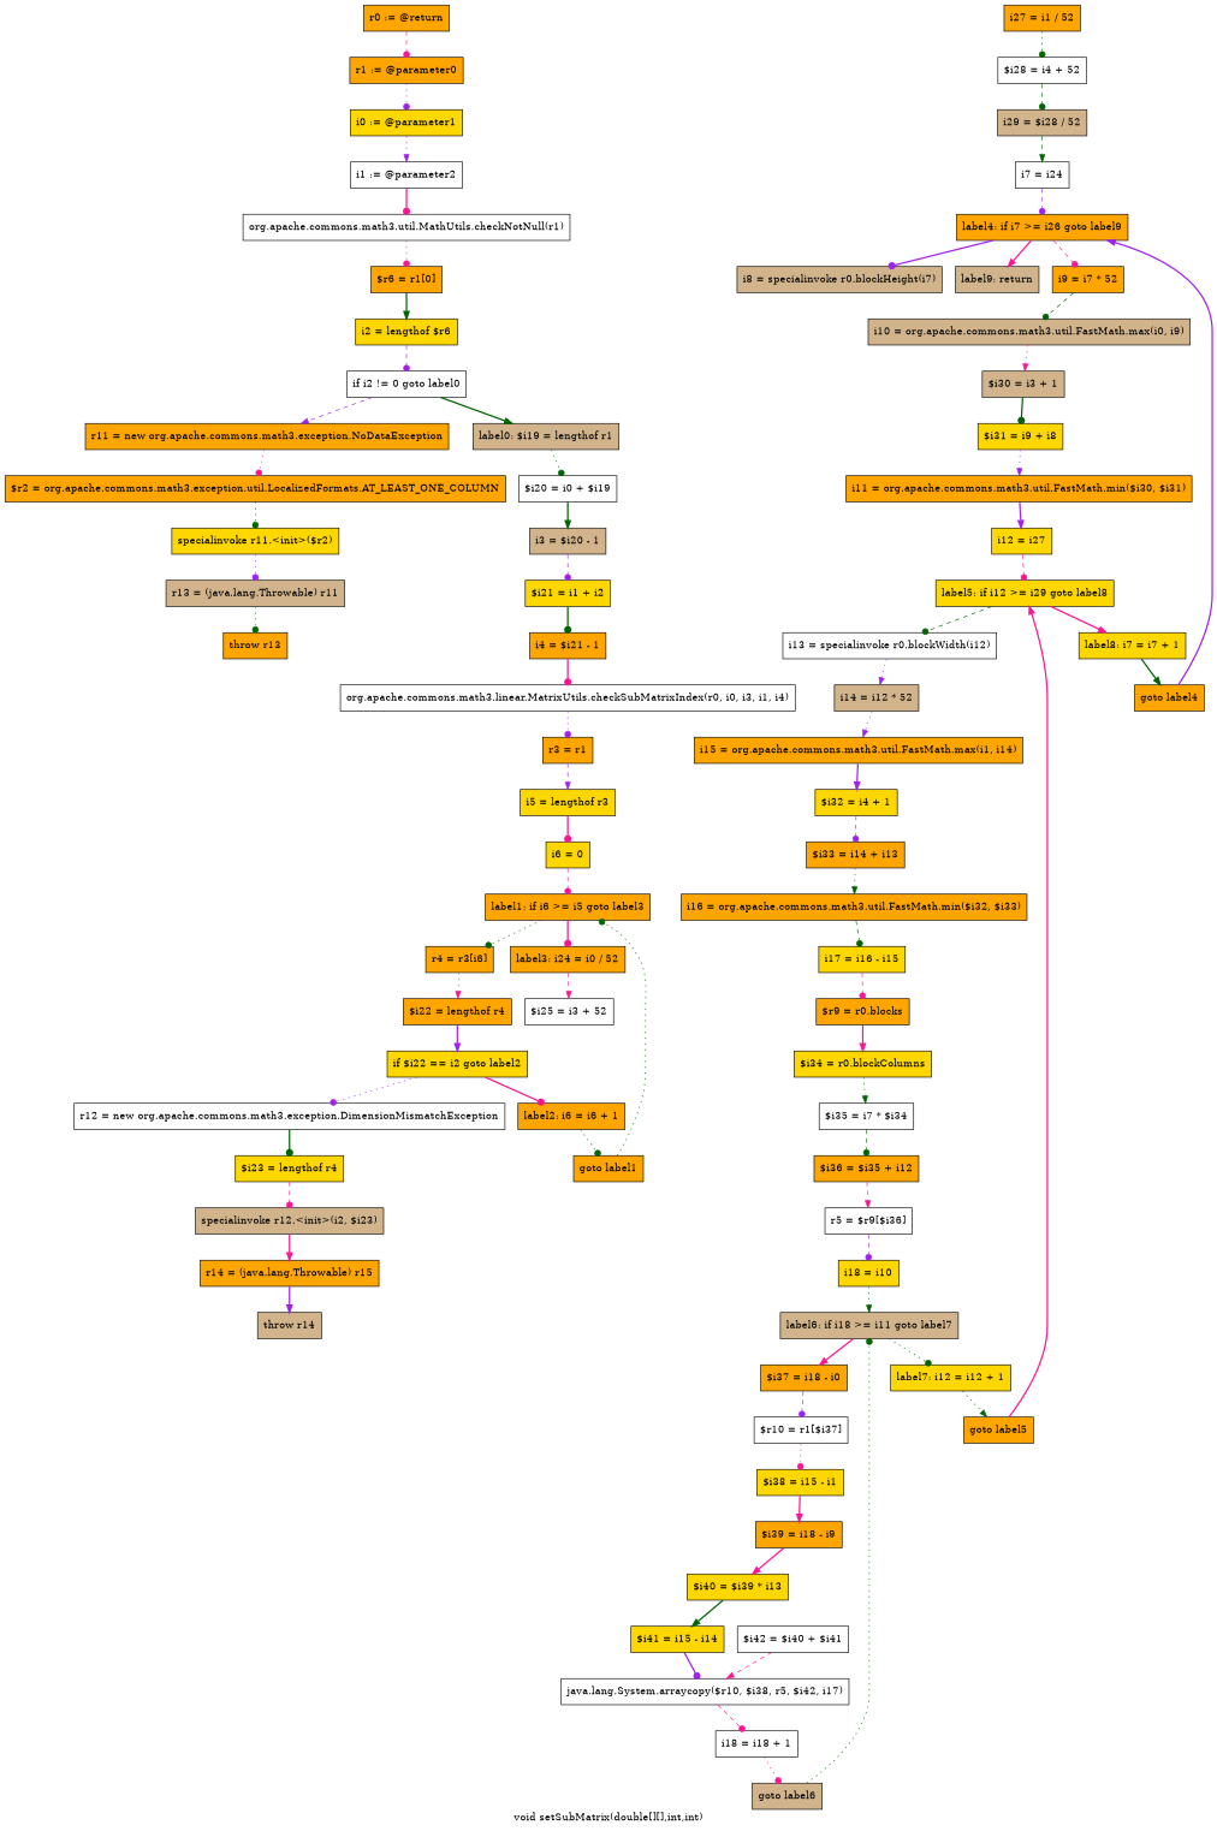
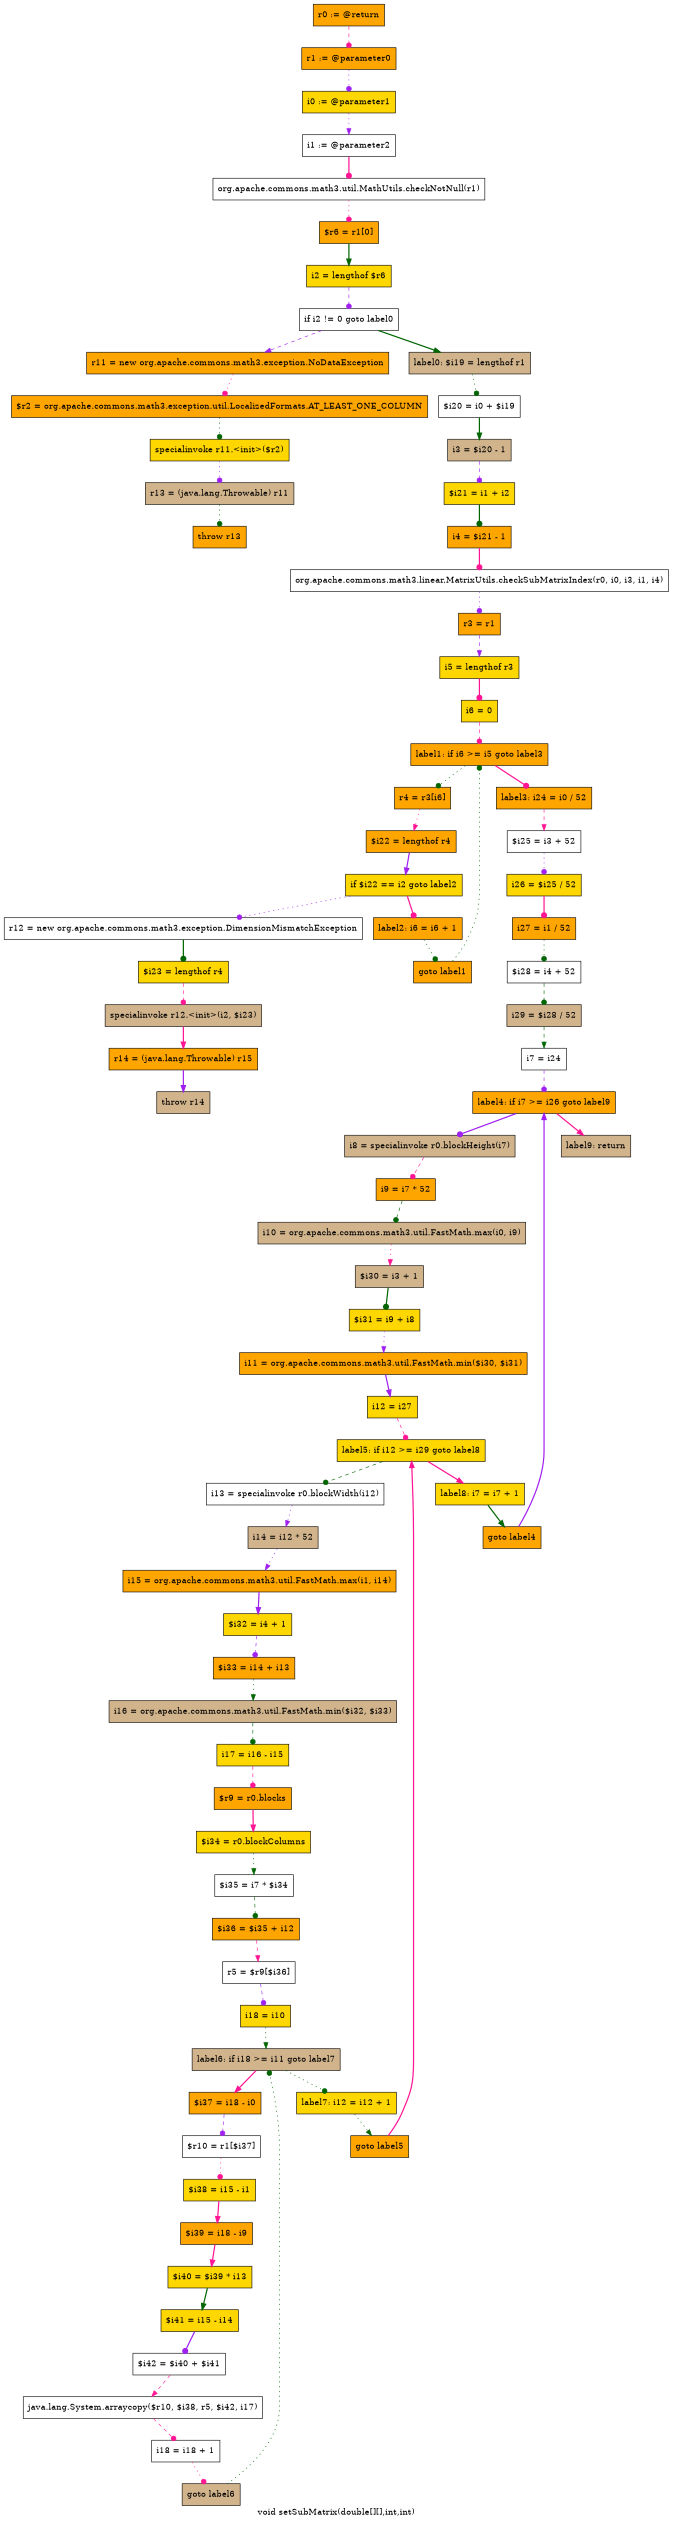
  digraph {
    fontname="DejaVu Serif"
    label="void setSubMatrix(double[][],int,int)"
    node [fillcolor=orange fontname="DejaVu Serif" shape=box style=filled]
    edge [arrowhead=dot color=deeppink fontname="DejaVu Serif" style=bold]
    n1 [label="r0 := @return"]
    n2 [label="r1 := @parameter0"]
    n3 [fillcolor=gold label="i0 := @parameter1"]
    n4 [fillcolor=white label="i1 := @parameter2"]
    n5 [fillcolor=white label="org.apache.commons.math3.util.MathUtils.checkNotNull(r1)"]
    n6 [label="$r6 = r1[0]"]
    n7 [fillcolor=gold label="i2 = lengthof $r6"]
    n8 [fillcolor=white label="if i2 != 0 goto label0"]
    n9 [label="r11 = new org.apache.commons.math3.exception.NoDataException"]
    n10 [fillcolor=tan label="label0: $i19 = lengthof r1"]
    n11 [label="$r2 = org.apache.commons.math3.exception.util.LocalizedFormats.AT_LEAST_ONE_COLUMN"]
    n12 [fillcolor=white label="$i20 = i0 + $i19"]
    n13 [fillcolor=gold label="specialinvoke r11.<init>($r2)"]
    n14 [fillcolor=tan label="i3 = $i20 - 1"]
    n15 [fillcolor=tan label="r13 = (java.lang.Throwable) r11"]
    n16 [label="throw r13"]
    n17 [fillcolor=gold label="$i21 = i1 + i2"]
    n18 [label="i4 = $i21 - 1"]
    n19 [fillcolor=white label="org.apache.commons.math3.linear.MatrixUtils.checkSubMatrixIndex(r0, i0, i3, i1, i4)"]
    n20 [label="r3 = r1"]
    n21 [fillcolor=gold label="i5 = lengthof r3"]
    n22 [fillcolor=gold label="i6 = 0"]
    n23 [label="label1: if i6 >= i5 goto label3"]
    n24 [label="r4 = r3[i6]"]
    n25 [label="label3: i24 = i0 / 52"]
    n26 [label="$i22 = lengthof r4"]
    n27 [fillcolor=white label="$i25 = i3 + 52"]
    n28 [fillcolor=gold label="if $i22 == i2 goto label2"]
+   n29 [fillcolor=gold label="i26 = $i25 / 52"]
    n30 [fillcolor=white label="r12 = new org.apache.commons.math3.exception.DimensionMismatchException"]
    n31 [label="label2: i6 = i6 + 1"]
    n32 [fillcolor=gold label="$i23 = lengthof r4"]
    n33 [label="goto label1"]
    n34 [fillcolor=tan label="specialinvoke r12.<init>(i2, $i23)"]
    n35 [label="r14 = (java.lang.Throwable) r15"]
    n36 [fillcolor=tan label="throw r14"]
    n37 [label="i27 = i1 / 52"]
    n38 [fillcolor=white label="$i28 = i4 + 52"]
    n39 [fillcolor=tan label="i29 = $i28 / 52"]
    n40 [fillcolor=white label="i7 = i24"]
    n41 [label="label4: if i7 >= i26 goto label9"]
    n42 [fillcolor=tan label="i8 = specialinvoke r0.blockHeight(i7)"]
    n43 [fillcolor=tan label="label9: return"]
    n44 [label="i9 = i7 * 52"]
    n45 [fillcolor=tan label="i10 = org.apache.commons.math3.util.FastMath.max(i0, i9)"]
    n46 [fillcolor=tan label="$i30 = i3 + 1"]
    n47 [fillcolor=gold label="$i31 = i9 + i8"]
    n48 [label="i11 = org.apache.commons.math3.util.FastMath.min($i30, $i31)"]
    n49 [fillcolor=gold label="i12 = i27"]
    n50 [fillcolor=gold label="label5: if i12 >= i29 goto label8"]
    n51 [fillcolor=white label="i13 = specialinvoke r0.blockWidth(i12)"]
    n52 [fillcolor=gold label="label8: i7 = i7 + 1"]
    n53 [fillcolor=tan label="i14 = i12 * 52"]
    n54 [label="goto label4"]
    n55 [label="i15 = org.apache.commons.math3.util.FastMath.max(i1, i14)"]
    n56 [fillcolor=gold label="$i32 = i4 + 1"]
    n57 [label="$i33 = i14 + i13"]
-   n58 [label="i16 = org.apache.commons.math3.util.FastMath.min($i32, $i33)"]
+   n58 [fillcolor=tan label="i16 = org.apache.commons.math3.util.FastMath.min($i32, $i33)"]
    n59 [fillcolor=gold label="i17 = i16 - i15"]
    n60 [label="$r9 = r0.blocks"]
    n61 [fillcolor=gold label="$i34 = r0.blockColumns"]
    n62 [fillcolor=white label="$i35 = i7 * $i34"]
    n63 [label="$i36 = $i35 + i12"]
    n64 [fillcolor=white label="r5 = $r9[$i36]"]
    n65 [fillcolor=gold label="i18 = i10"]
    n66 [fillcolor=tan label="label6: if i18 >= i11 goto label7"]
    n67 [label="$i37 = i18 - i0"]
    n68 [fillcolor=gold label="label7: i12 = i12 + 1"]
    n69 [fillcolor=white label="$r10 = r1[$i37]"]
    n70 [label="goto label5"]
    n71 [fillcolor=gold label="$i38 = i15 - i1"]
    n72 [label="$i39 = i18 - i9"]
    n73 [fillcolor=gold label="$i40 = $i39 * i13"]
    n74 [fillcolor=gold label="$i41 = i15 - i14"]
    n75 [fillcolor=white label="$i42 = $i40 + $i41"]
    n76 [fillcolor=white label="java.lang.System.arraycopy($r10, $i38, r5, $i42, i17)"]
    n77 [fillcolor=white label="i18 = i18 + 1"]
    n78 [fillcolor=tan label="goto label6"]
    n1 -> n2 [style=dashed]
    n2 -> n3 [color=purple style=dotted]
    n3 -> n4 [arrowhead=normal color=purple style=dotted]
    n4 -> n5
    n5 -> n6 [style=dotted]
    n6 -> n7 [arrowhead=normal color=darkgreen]
    n7 -> n8 [color=purple style=dashed]
    n8 -> n9 [arrowhead=normal color=purple style=dashed]
    n8 -> n10 [arrowhead=normal color=darkgreen]
    n9 -> n11 [style=dotted]
    n10 -> n12 [color=darkgreen style=dotted]
    n11 -> n13 [color=darkgreen style=dotted]
    n12 -> n14 [arrowhead=normal color=darkgreen]
    n13 -> n15 [color=purple style=dotted]
    n14 -> n17 [color=purple style=dashed]
    n15 -> n16 [color=darkgreen style=dotted]
    n17 -> n18 [color=darkgreen]
    n18 -> n19
    n19 -> n20 [color=purple style=dotted]
    n20 -> n21 [arrowhead=normal color=purple style=dashed]
    n21 -> n22
    n22 -> n23 [style=dashed]
    n23 -> n24 [color=darkgreen style=dotted]
    n23 -> n25
    n24 -> n26 [arrowhead=normal style=dotted]
    n25 -> n27 [arrowhead=normal style=dashed]
    n26 -> n28 [arrowhead=normal color=purple]
+   n27 -> n29 [color=purple style=dotted]
    n28 -> n30 [color=purple style=dotted]
    n28 -> n31
+   n29 -> n37
    n30 -> n32 [color=darkgreen]
    n31 -> n33 [color=darkgreen style=dotted]
    n32 -> n34 [style=dashed]
    n33 -> n23 [color=darkgreen style=dotted]
    n34 -> n35 [arrowhead=normal]
    n35 -> n36 [arrowhead=normal color=purple]
    n37 -> n38 [color=darkgreen style=dotted]
    n38 -> n39 [color=darkgreen style=dashed]
    n39 -> n40 [arrowhead=normal color=darkgreen style=dashed]
    n40 -> n41 [color=purple style=dashed]
    n41 -> n42 [color=purple]
    n41 -> n43 [arrowhead=normal]
-   n41 -> n44 [style=dashed]
+   n42 -> n44 [style=dashed]
    n44 -> n45 [color=darkgreen style=dashed]
    n45 -> n46 [arrowhead=normal style=dotted]
    n46 -> n47 [color=darkgreen]
    n47 -> n48 [arrowhead=normal color=purple style=dotted]
    n48 -> n49 [arrowhead=normal color=purple]
    n49 -> n50 [style=dashed]
    n50 -> n51 [color=darkgreen style=dashed]
    n50 -> n52 [arrowhead=normal]
    n51 -> n53 [arrowhead=normal color=purple style=dotted]
    n52 -> n54 [arrowhead=normal color=darkgreen]
    n53 -> n55 [arrowhead=normal color=purple style=dotted]
    n54 -> n41 [arrowhead=normal color=purple]
    n55 -> n56 [arrowhead=normal color=purple]
    n56 -> n57 [color=purple style=dashed]
    n57 -> n58 [arrowhead=normal color=darkgreen style=dotted]
    n58 -> n59 [color=darkgreen style=dashed]
    n59 -> n60 [style=dashed]
    n60 -> n61 [arrowhead=normal]
    n61 -> n62 [arrowhead=normal color=darkgreen style=dotted]
    n62 -> n63 [color=darkgreen style=dashed]
    n63 -> n64 [arrowhead=normal style=dashed]
    n64 -> n65 [color=purple style=dashed]
    n65 -> n66 [arrowhead=normal color=darkgreen style=dotted]
    n66 -> n67 [arrowhead=normal]
    n66 -> n68 [color=darkgreen style=dotted]
    n67 -> n69 [color=purple style=dashed]
    n68 -> n70 [arrowhead=normal color=darkgreen style=dotted]
    n69 -> n71 [style=dotted]
    n70 -> n50 [arrowhead=normal]
    n71 -> n72 [arrowhead=normal]
    n72 -> n73 [arrowhead=normal]
    n73 -> n74 [arrowhead=normal color=darkgreen]
-   n74 -> n76 [color=purple]
+   n74 -> n75 [color=purple]
    n75 -> n76 [arrowhead=normal style=dashed]
    n76 -> n77 [style=dashed]
    n77 -> n78 [style=dotted]
    n78 -> n66 [color=darkgreen style=dotted]
  }
